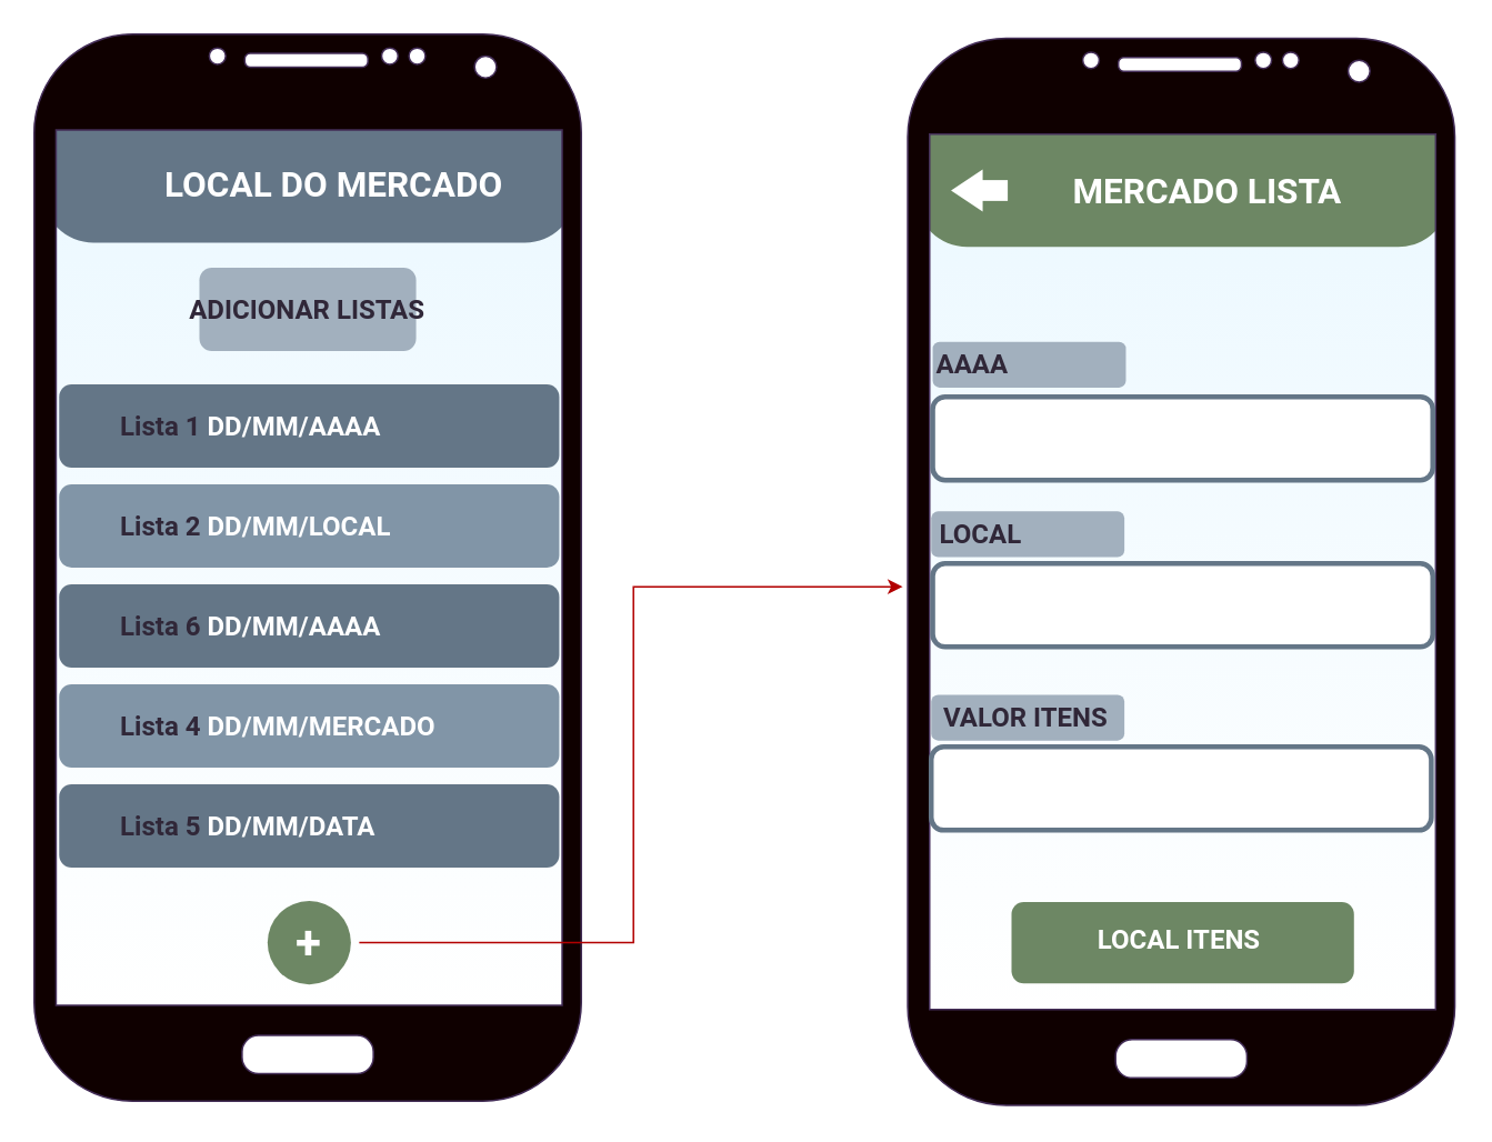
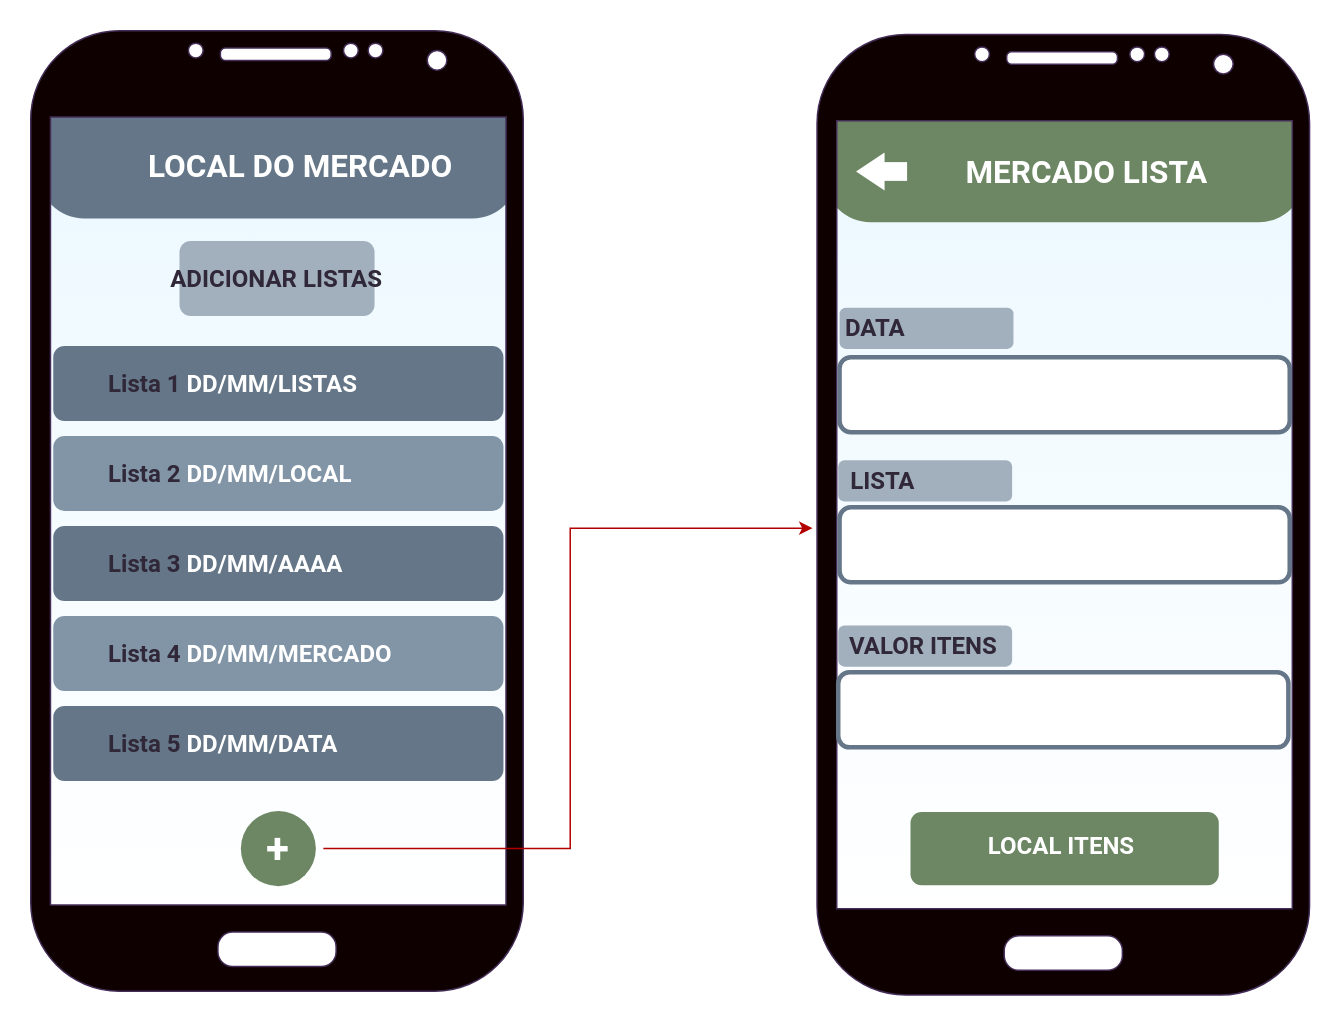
  <mxCell id="0" />
  <mxCell id="1" parent="0" />
  <mxCell id="2" value="" style="rounded=0;whiteSpace=wrap;html=1;gradientColor=#EBF8FF;gradientDirection=north;" vertex="1" parent="1"><mxGeometry x="549" y="77.5" width="320" height="535" as="geometry" /></mxCell>
  <mxCell id="3" value="" style="rounded=0;whiteSpace=wrap;html=1;gradientColor=#EBF8FF;gradientDirection=north;" vertex="1" parent="1"><mxGeometry x="25" y="75" width="320" height="535" as="geometry" /></mxCell>
  <mxCell id="4" value="" style="rounded=1;whiteSpace=wrap;html=1;fillColor=#647687;strokeColor=none;fillStyle=auto;arcSize=36;fontColor=#ffffff;" vertex="1" parent="1"><mxGeometry x="25" y="60" width="320" height="85" as="geometry" /></mxCell>
  <mxCell id="5" value="" style="verticalLabelPosition=bottom;verticalAlign=top;html=1;shadow=0;dashed=0;strokeWidth=1;shape=mxgraph.android.phone2;strokeColor=#432D57;fillColor=#0F0000;fontColor=#ffffff;" vertex="1" parent="1"><mxGeometry x="20" y="20" width="328.21" height="640" as="geometry" /></mxCell>
  <mxCell id="6" value="" style="shape=image;verticalLabelPosition=bottom;labelBackgroundColor=default;verticalAlign=top;aspect=fixed;imageAspect=0;image=https://seeklogo.com/images/C/carrinho-de-supermercado-logo-84CEB674DF-seeklogo.com.png;" vertex="1" parent="1"><mxGeometry x="38.7" y="82.5" width="55.56" height="55" as="geometry" /></mxCell>
  <mxCell id="7" value="&lt;h1 style=&quot;&quot;&gt;&lt;font face=&quot;Roboto&quot;&gt;&lt;span style=&quot;font-size: 21px;&quot;&gt;LOCAL DO MERCADO&lt;/span&gt;&lt;/font&gt;&lt;/h1&gt;" style="text;html=1;align=center;verticalAlign=middle;whiteSpace=wrap;rounded=0;fontColor=#FFFFFF;labelBackgroundColor=none;labelBorderColor=none;textShadow=0;spacing=-1;spacingBottom=0;spacingLeft=0;" vertex="1" parent="1"><mxGeometry x="65" y="95" width="270" height="30" as="geometry" /></mxCell>
  <mxCell id="8" value="" style="rounded=1;whiteSpace=wrap;html=1;fillColor=#a2b0be;fontColor=#ffffff;strokeColor=none;" vertex="1" parent="1"><mxGeometry x="119.11" y="160" width="130" height="50" as="geometry" /></mxCell>
  <mxCell id="9" value="" style="rounded=1;whiteSpace=wrap;html=1;fillColor=#647687;fontColor=#ffffff;strokeColor=none;" vertex="1" parent="1"><mxGeometry x="35" y="230" width="300" height="50" as="geometry" /></mxCell>
  <mxCell id="10" value="" style="rounded=1;whiteSpace=wrap;html=1;fillColor=#8195a7;fontColor=#ffffff;strokeColor=none;" vertex="1" parent="1"><mxGeometry x="35" y="290" width="300" height="50" as="geometry" /></mxCell>
  <mxCell id="11" value="" style="rounded=1;whiteSpace=wrap;html=1;fillColor=#647687;fontColor=#ffffff;strokeColor=none;" vertex="1" parent="1"><mxGeometry x="35" y="350" width="300" height="50" as="geometry" /></mxCell>
  <mxCell id="12" value="" style="rounded=1;whiteSpace=wrap;html=1;fillColor=#8195a7;fontColor=#ffffff;strokeColor=none;" vertex="1" parent="1"><mxGeometry x="35" y="410" width="300" height="50" as="geometry" /></mxCell>
  <mxCell id="13" value="" style="rounded=1;whiteSpace=wrap;html=1;fillColor=#647687;fontColor=#ffffff;strokeColor=none;" vertex="1" parent="1"><mxGeometry x="35" y="470" width="300" height="50" as="geometry" /></mxCell>
  <mxCell id="14" value="" style="ellipse;whiteSpace=wrap;html=1;aspect=fixed;fillColor=#6d8764;fontColor=#ffffff;strokeColor=none;" vertex="1" parent="1"><mxGeometry x="160" y="540" width="50" height="50" as="geometry" /></mxCell>
  <mxCell id="15" value="&lt;h1 style=&quot;text-align: justify; font-size: 16px;&quot;&gt;&lt;font color=&quot;#302738&quot;&gt;ADICIONAR LISTAS&lt;/font&gt;&lt;/h1&gt;" style="text;html=1;align=center;verticalAlign=middle;whiteSpace=wrap;rounded=0;fontColor=#000000;labelBackgroundColor=none;labelBorderColor=none;textShadow=0;spacing=-1;spacingBottom=0;spacingLeft=0;fontSize=15;fontStyle=1;fontFamily=Roboto;fontSource=https%3A%2F%2Ffonts.googleapis.com%2Fcss%3Ffamily%3DRoboto;" vertex="1" parent="1"><mxGeometry x="79.11" y="152.5" width="210" height="65" as="geometry" /></mxCell>
- <mxCell id="16" value="&lt;blockquote style=&quot;margin: 0 0 0 40px; border: none; padding: 0px;&quot;&gt;&lt;h1 style=&quot;font-size: 16px;&quot;&gt;&lt;font color=&quot;#302738&quot;&gt;Lista 1 &lt;/font&gt;&lt;font color=&quot;#ffffff&quot;&gt;DD/MM/AAAA&lt;/font&gt;&lt;/h1&gt;&lt;/blockquote&gt;" style="text;html=1;align=left;verticalAlign=middle;whiteSpace=wrap;rounded=0;fontColor=#000000;labelBackgroundColor=none;labelBorderColor=none;textShadow=0;spacing=-1;spacingBottom=0;spacingLeft=0;fontSize=15;fontStyle=1;fontFamily=Roboto;fontSource=https%3A%2F%2Ffonts.googleapis.com%2Fcss%3Ffamily%3DRoboto;horizontal=1;" vertex="1" parent="1"><mxGeometry x="33.2" y="222.5" width="300" height="65" as="geometry" /></mxCell>
+ <mxCell id="16" value="&lt;blockquote style=&quot;margin: 0 0 0 40px; border: none; padding: 0px;&quot;&gt;&lt;h1 style=&quot;font-size: 16px;&quot;&gt;&lt;font color=&quot;#302738&quot;&gt;Lista 1 &lt;/font&gt;&lt;font color=&quot;#ffffff&quot;&gt;DD/MM/LISTAS&lt;/font&gt;&lt;/h1&gt;&lt;/blockquote&gt;" style="text;html=1;align=left;verticalAlign=middle;whiteSpace=wrap;rounded=0;fontColor=#000000;labelBackgroundColor=none;labelBorderColor=none;textShadow=0;spacing=-1;spacingBottom=0;spacingLeft=0;fontSize=15;fontStyle=1;fontFamily=Roboto;fontSource=https%3A%2F%2Ffonts.googleapis.com%2Fcss%3Ffamily%3DRoboto;horizontal=1;" vertex="1" parent="1"><mxGeometry x="33.2" y="222.5" width="300" height="65" as="geometry" /></mxCell>
  <mxCell id="17" value="&lt;blockquote style=&quot;margin: 0 0 0 40px; border: none; padding: 0px;&quot;&gt;&lt;h1 style=&quot;font-size: 16px;&quot;&gt;&lt;font color=&quot;#302738&quot;&gt;Lista 2&amp;nbsp;&lt;/font&gt;&lt;font color=&quot;#ffffff&quot;&gt;DD/MM/LOCAL&lt;/font&gt;&lt;/h1&gt;&lt;/blockquote&gt;" style="text;html=1;align=left;verticalAlign=middle;whiteSpace=wrap;rounded=0;fontColor=#000000;labelBackgroundColor=none;labelBorderColor=none;textShadow=0;spacing=-1;spacingBottom=0;spacingLeft=0;fontSize=15;fontStyle=1;fontFamily=Roboto;fontSource=https%3A%2F%2Ffonts.googleapis.com%2Fcss%3Ffamily%3DRoboto;horizontal=1;" vertex="1" parent="1"><mxGeometry x="33.2" y="282.5" width="300" height="65" as="geometry" /></mxCell>
- <mxCell id="18" value="&lt;blockquote style=&quot;margin: 0 0 0 40px; border: none; padding: 0px;&quot;&gt;&lt;h1 style=&quot;font-size: 16px;&quot;&gt;&lt;font color=&quot;#302738&quot;&gt;Lista 6&amp;nbsp;&lt;/font&gt;&lt;font color=&quot;#ffffff&quot;&gt;DD/MM/AAAA&lt;/font&gt;&lt;/h1&gt;&lt;/blockquote&gt;" style="text;html=1;align=left;verticalAlign=middle;whiteSpace=wrap;rounded=0;fontColor=#000000;labelBackgroundColor=none;labelBorderColor=none;textShadow=0;spacing=-1;spacingBottom=0;spacingLeft=0;fontSize=15;fontStyle=1;fontFamily=Roboto;fontSource=https%3A%2F%2Ffonts.googleapis.com%2Fcss%3Ffamily%3DRoboto;horizontal=1;" vertex="1" parent="1"><mxGeometry x="33.2" y="342.5" width="300" height="65" as="geometry" /></mxCell>
+ <mxCell id="18" value="&lt;blockquote style=&quot;margin: 0 0 0 40px; border: none; padding: 0px;&quot;&gt;&lt;h1 style=&quot;font-size: 16px;&quot;&gt;&lt;font color=&quot;#302738&quot;&gt;Lista 3&amp;nbsp;&lt;/font&gt;&lt;font color=&quot;#ffffff&quot;&gt;DD/MM/AAAA&lt;/font&gt;&lt;/h1&gt;&lt;/blockquote&gt;" style="text;html=1;align=left;verticalAlign=middle;whiteSpace=wrap;rounded=0;fontColor=#000000;labelBackgroundColor=none;labelBorderColor=none;textShadow=0;spacing=-1;spacingBottom=0;spacingLeft=0;fontSize=15;fontStyle=1;fontFamily=Roboto;fontSource=https%3A%2F%2Ffonts.googleapis.com%2Fcss%3Ffamily%3DRoboto;horizontal=1;" vertex="1" parent="1"><mxGeometry x="33.2" y="342.5" width="300" height="65" as="geometry" /></mxCell>
  <mxCell id="19" value="&lt;blockquote style=&quot;margin: 0 0 0 40px; border: none; padding: 0px;&quot;&gt;&lt;h1 style=&quot;font-size: 16px;&quot;&gt;&lt;font color=&quot;#302738&quot;&gt;Lista 4&amp;nbsp;&lt;/font&gt;&lt;font color=&quot;#ffffff&quot;&gt;DD/MM/MERCADO&lt;/font&gt;&lt;/h1&gt;&lt;/blockquote&gt;" style="text;html=1;align=left;verticalAlign=middle;whiteSpace=wrap;rounded=0;fontColor=#000000;labelBackgroundColor=none;labelBorderColor=none;textShadow=0;spacing=-1;spacingBottom=0;spacingLeft=0;fontSize=15;fontStyle=1;fontFamily=Roboto;fontSource=https%3A%2F%2Ffonts.googleapis.com%2Fcss%3Ffamily%3DRoboto;horizontal=1;" vertex="1" parent="1"><mxGeometry x="33.2" y="402.5" width="300" height="65" as="geometry" /></mxCell>
  <mxCell id="20" value="&lt;blockquote style=&quot;margin: 0 0 0 40px; border: none; padding: 0px;&quot;&gt;&lt;h1 style=&quot;font-size: 16px;&quot;&gt;&lt;font color=&quot;#302738&quot;&gt;Lista 5&amp;nbsp;&lt;/font&gt;&lt;font color=&quot;#ffffff&quot;&gt;DD/MM/DATA&lt;/font&gt;&lt;/h1&gt;&lt;/blockquote&gt;" style="text;html=1;align=left;verticalAlign=middle;whiteSpace=wrap;rounded=0;fontColor=#000000;labelBackgroundColor=none;labelBorderColor=none;textShadow=0;spacing=-1;spacingBottom=0;spacingLeft=0;fontSize=15;fontStyle=1;fontFamily=Roboto;fontSource=https%3A%2F%2Ffonts.googleapis.com%2Fcss%3Ffamily%3DRoboto;horizontal=1;" vertex="1" parent="1"><mxGeometry x="33.2" y="462.5" width="300" height="65" as="geometry" /></mxCell>
  <mxCell id="21" value="&lt;font style=&quot;font-size: 28px;&quot; color=&quot;#ffffff&quot; data-font-src=&quot;https://fonts.googleapis.com/css?family=Roboto&quot; face=&quot;Roboto&quot;&gt;&lt;b&gt;+&lt;/b&gt;&lt;/font&gt;" style="text;html=1;align=center;verticalAlign=middle;whiteSpace=wrap;rounded=0;" vertex="1" parent="1"><mxGeometry x="155" y="535" width="60" height="60" as="geometry" /></mxCell>
  <mxCell id="22" value="" style="rounded=1;whiteSpace=wrap;html=1;fillColor=#6d8764;strokeColor=none;fillStyle=auto;arcSize=36;fontColor=#ffffff;" vertex="1" parent="1"><mxGeometry x="549" y="62.5" width="320" height="85" as="geometry" /></mxCell>
  <mxCell id="23" value="" style="verticalLabelPosition=bottom;verticalAlign=top;html=1;shadow=0;dashed=0;strokeWidth=1;shape=mxgraph.android.phone2;strokeColor=#432D57;fillColor=#0F0000;fontColor=#ffffff;" vertex="1" parent="1"><mxGeometry x="544" y="22.5" width="328.21" height="640" as="geometry" /></mxCell>
  <mxCell id="24" value="&lt;h1 style=&quot;&quot;&gt;&lt;font face=&quot;Roboto&quot;&gt;&lt;span style=&quot;font-size: 21px;&quot;&gt;MERCADO LISTA&lt;/span&gt;&lt;/font&gt;&lt;/h1&gt;" style="text;html=1;align=center;verticalAlign=middle;whiteSpace=wrap;rounded=0;fontColor=#FFFFFF;labelBackgroundColor=none;labelBorderColor=none;textShadow=0;spacing=-1;spacingBottom=0;spacingLeft=0;" vertex="1" parent="1"><mxGeometry x="589" y="98.75" width="270" height="30" as="geometry" /></mxCell>
  <mxCell id="25" value="" style="rounded=1;whiteSpace=wrap;html=1;strokeColor=#647687;strokeWidth=3;" vertex="1" parent="1"><mxGeometry x="559" y="237.5" width="300" height="50" as="geometry" /></mxCell>
  <mxCell id="26" value="" style="rounded=1;whiteSpace=wrap;html=1;strokeColor=#647687;strokeWidth=3;" vertex="1" parent="1"><mxGeometry x="559" y="337.5" width="300" height="50" as="geometry" /></mxCell>
  <mxCell id="27" value="" style="rounded=1;whiteSpace=wrap;html=1;strokeColor=#647687;strokeWidth=3;" vertex="1" parent="1"><mxGeometry x="558.11" y="447.5" width="300" height="50" as="geometry" /></mxCell>
  <mxCell id="28" value="" style="rounded=1;whiteSpace=wrap;html=1;fillColor=#a2b0be;fontColor=#ffffff;strokeColor=none;" vertex="1" parent="1"><mxGeometry x="558.11" y="416.25" width="115.89" height="27.5" as="geometry" /></mxCell>
  <mxCell id="29" value="&lt;h1 style=&quot;text-align: justify; font-size: 16px;&quot;&gt;&lt;font color=&quot;#302738&quot;&gt;VALOR ITENS&lt;/font&gt;&lt;/h1&gt;" style="text;html=1;align=center;verticalAlign=middle;whiteSpace=wrap;rounded=0;fontColor=#000000;labelBackgroundColor=none;labelBorderColor=none;textShadow=0;spacing=-1;spacingBottom=0;spacingLeft=0;fontSize=15;fontStyle=1;fontFamily=Roboto;fontSource=https%3A%2F%2Ffonts.googleapis.com%2Fcss%3Ffamily%3DRoboto;" vertex="1" parent="1"><mxGeometry x="510" y="397.5" width="210" height="65" as="geometry" /></mxCell>
  <mxCell id="30" value="" style="rounded=1;whiteSpace=wrap;html=1;fillColor=#a2b0be;fontColor=#ffffff;strokeColor=none;" vertex="1" parent="1"><mxGeometry x="558.11" y="306.25" width="115.89" height="27.5" as="geometry" /></mxCell>
- <mxCell id="31" value="&lt;h1 style=&quot;text-align: justify; font-size: 16px;&quot;&gt;&lt;font color=&quot;#302738&quot;&gt;LOCAL&lt;/font&gt;&lt;/h1&gt;" style="text;html=1;align=center;verticalAlign=middle;whiteSpace=wrap;rounded=0;fontColor=#000000;labelBackgroundColor=none;labelBorderColor=none;textShadow=0;spacing=-1;spacingBottom=0;spacingLeft=0;fontSize=15;fontStyle=1;fontFamily=Roboto;fontSource=https%3A%2F%2Ffonts.googleapis.com%2Fcss%3Ffamily%3DRoboto;" vertex="1" parent="1"><mxGeometry x="483" y="287" width="210" height="65" as="geometry" /></mxCell>
+ <mxCell id="31" value="&lt;h1 style=&quot;text-align: justify; font-size: 16px;&quot;&gt;&lt;font color=&quot;#302738&quot;&gt;LISTA&lt;/font&gt;&lt;/h1&gt;" style="text;html=1;align=center;verticalAlign=middle;whiteSpace=wrap;rounded=0;fontColor=#000000;labelBackgroundColor=none;labelBorderColor=none;textShadow=0;spacing=-1;spacingBottom=0;spacingLeft=0;fontSize=15;fontStyle=1;fontFamily=Roboto;fontSource=https%3A%2F%2Ffonts.googleapis.com%2Fcss%3Ffamily%3DRoboto;" vertex="1" parent="1"><mxGeometry x="483" y="287" width="210" height="65" as="geometry" /></mxCell>
  <mxCell id="32" value="" style="rounded=1;whiteSpace=wrap;html=1;fillColor=#a2b0be;fontColor=#ffffff;strokeColor=none;" vertex="1" parent="1"><mxGeometry x="559" y="204.5" width="115.89" height="27.5" as="geometry" /></mxCell>
- <mxCell id="33" value="&lt;h1 style=&quot;text-align: justify; font-size: 16px;&quot;&gt;&lt;font color=&quot;#302738&quot;&gt;AAAA&lt;/font&gt;&lt;/h1&gt;" style="text;html=1;align=center;verticalAlign=middle;whiteSpace=wrap;rounded=0;fontColor=#000000;labelBackgroundColor=none;labelBorderColor=none;textShadow=0;spacing=-1;spacingBottom=0;spacingLeft=0;fontSize=15;fontStyle=1;fontFamily=Roboto;fontSource=https%3A%2F%2Ffonts.googleapis.com%2Fcss%3Ffamily%3DRoboto;" vertex="1" parent="1"><mxGeometry x="478" y="185.25" width="210" height="65" as="geometry" /></mxCell>
+ <mxCell id="33" value="&lt;h1 style=&quot;text-align: justify; font-size: 16px;&quot;&gt;&lt;font color=&quot;#302738&quot;&gt;DATA&lt;/font&gt;&lt;/h1&gt;" style="text;html=1;align=center;verticalAlign=middle;whiteSpace=wrap;rounded=0;fontColor=#000000;labelBackgroundColor=none;labelBorderColor=none;textShadow=0;spacing=-1;spacingBottom=0;spacingLeft=0;fontSize=15;fontStyle=1;fontFamily=Roboto;fontSource=https%3A%2F%2Ffonts.googleapis.com%2Fcss%3Ffamily%3DRoboto;" vertex="1" parent="1"><mxGeometry x="478" y="185.25" width="210" height="65" as="geometry" /></mxCell>
  <mxCell id="34" value="" style="rounded=1;whiteSpace=wrap;html=1;fillColor=#6d8764;fontColor=#ffffff;strokeColor=none;" vertex="1" parent="1"><mxGeometry x="606.28" y="540.63" width="205.44" height="48.75" as="geometry" /></mxCell>
  <mxCell id="35" value="&lt;h1 style=&quot;text-align: justify; font-size: 16px;&quot;&gt;&lt;font&gt;LOCAL ITENS&lt;/font&gt;&lt;/h1&gt;" style="text;html=1;align=center;verticalAlign=middle;whiteSpace=wrap;rounded=0;fontColor=#ffffff;labelBackgroundColor=none;labelBorderColor=none;textShadow=0;spacing=-1;spacingBottom=0;spacingLeft=0;fontSize=15;fontStyle=1;fontFamily=Roboto;fontSource=https%3A%2F%2Ffonts.googleapis.com%2Fcss%3Ffamily%3DRoboto;" vertex="1" parent="1"><mxGeometry x="601.72" y="530" width="210" height="65" as="geometry" /></mxCell>
  <mxCell id="36" style="edgeStyle=orthogonalEdgeStyle;rounded=0;orthogonalLoop=1;jettySize=auto;html=1;entryX=-0.009;entryY=0.514;entryDx=0;entryDy=0;entryPerimeter=0;fontColor=#ff0000;fillColor=#e51400;strokeColor=#B20000;" edge="1" parent="1" source="21" target="23"><mxGeometry relative="1" as="geometry" /></mxCell>
  <mxCell id="37" value="" style="rounded=0;whiteSpace=wrap;html=1;strokeColor=none;" vertex="1" parent="1"><mxGeometry x="580" y="107.5" width="24" height="12.5" as="geometry" /></mxCell>
  <mxCell id="38" value="" style="triangle;whiteSpace=wrap;html=1;flipH=1;strokeColor=none;" vertex="1" parent="1"><mxGeometry x="570" y="101.09" width="19" height="25.33" as="geometry" /></mxCell>
